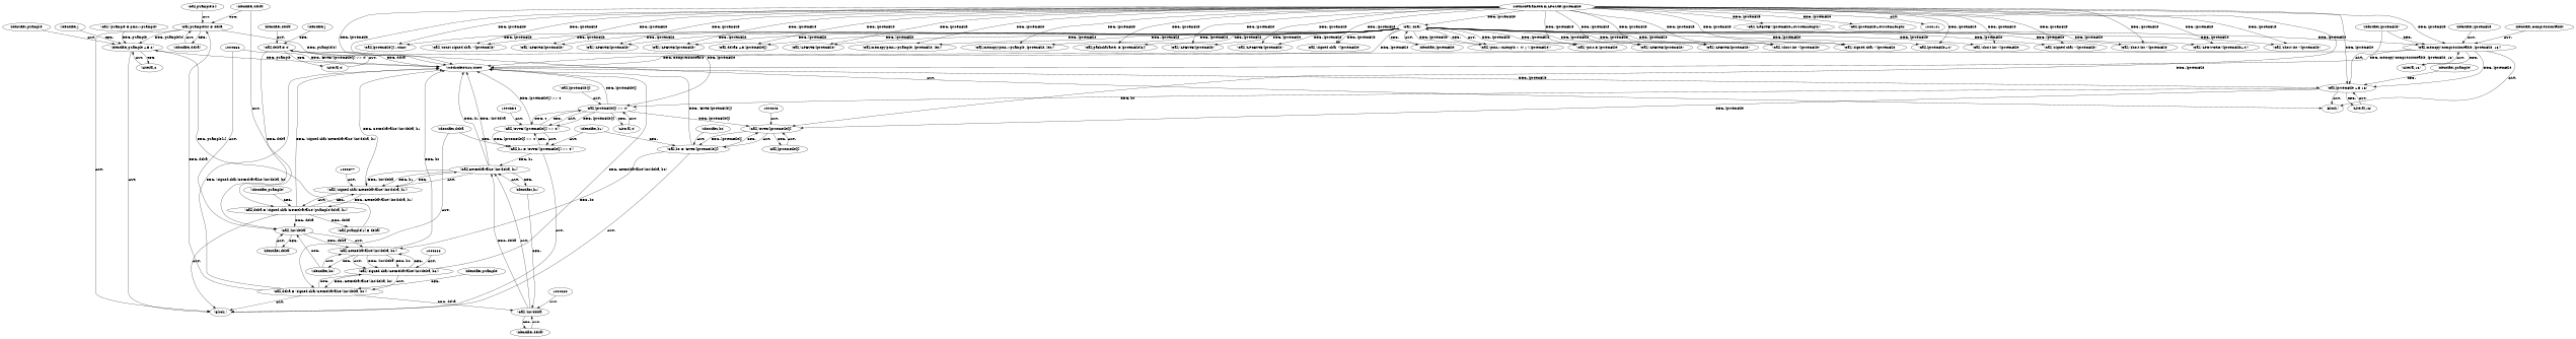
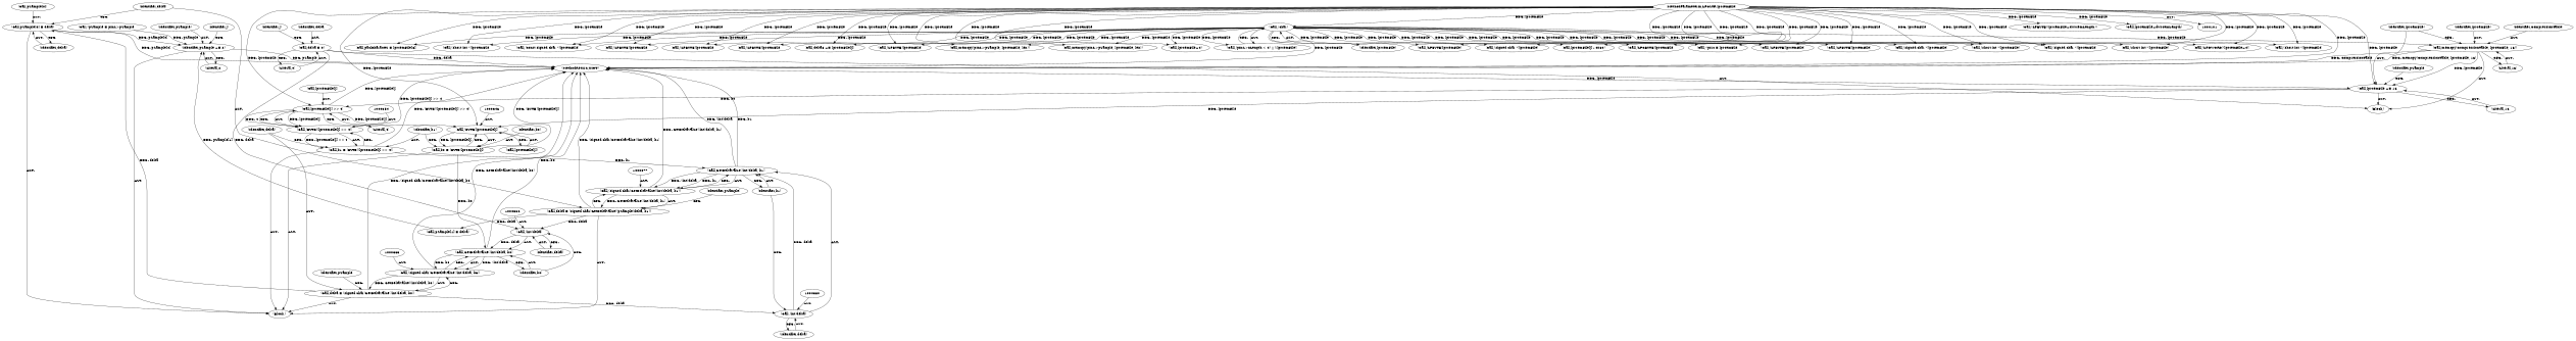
  digraph {
    n1 [label="(Call,pSample[0] = delta)"]
    n2 [label="(Identifier,pSample += 2)"]
    n3 [label="(MethodReturn,UINT)"]
    n4 [label="(Identifier,delta)"]
    n5 [label="(Block,)"]
    n6 [label="(Literal,2)"]
    n7 [label="(Call,lpMemFile += 16)"]
    n8 [label="(Call,delta = (signed char)GetDeltaValue((int)delta, b0))"]
    n9 [label="(Call,(signed char)GetDeltaValue((int)delta, b6))"]
    n10 [label="(Call,(int)delta)"]
    n11 [label="(Call,GetDeltaValue((int)delta, b0))"]
    n12 [label="(Call,GetDeltaValue((int)delta, b1))"]
    n13 [label="(Identifier,delta)"]
    n14 [label="(Identifier,b0)"]
    n15 [label="(Call,(int)delta)"]
    n16 [label="(Identifier,delta)"]
    n17 [label="(Call,delta = 0)"]
    n18 [label="(Literal,0)"]
    n19 [label="(Block,)"]
    n20 [label="(Call,delta = (signed char)GetDeltaValue((pSample)delta, b1))"]
    n21 [label="(Call,(signed char)GetDeltaValue((int)delta, b1))"]
    n22 [label="(Call,pSample[1] = delta)"]
    n23 [label="(Identifier,b1)"]
    n24 [label="(Call,b1 = (BYTE)(lpMemFile[j] >> 4))"]
    n25 [label="(Call,(BYTE)(lpMemFile[j] >> 4))"]
    n26 [label="(Call,lpMemFile[j] >> 4)"]
    n27 [label="(Call,(BYTE)lpMemFile[j])"]
    n28 [label="(Literal,4)"]
    n29 [label="(Call,b0 = (BYTE)lpMemFile[j])"]
    n30 [label="(Call,lpMemFile[j])"]
    n31 [label="(Literal,16)"]
    n32 [label="(Call,memcpy(CompressionTable, lpMemFile, 16))"]
    n33 [label="(Literal,16)"]
    n34 [label="(Call,!char)"]
    n35 [label="(Call,(const signed char *)lpMemFile)"]
    n36 [label="(Call,(LPBYTE)lpMemFile)"]
    n37 [label="(Call,delta8 += lpMemFile[j])"]
    n38 [label="(Call,(LPBYTE)lpMemFile)"]
    n39 [label="(Call,memcpy(pIns->pSample, lpMemFile, len))"]
    n40 [label="(Call,memcpy(pIns->pSample, lpMemFile, len))"]
    n41 [label="(Call,packcharacter = lpMemFile[8])"]
    n42 [label="(Call,(short int *)lpMemFile)"]
    n43 [label="(Call,lpMemFile+4)"]
    n44 [label="(Call,lpMemFile[j] - 0x80)"]
    n45 [label="(Call,(LPBYTE)lpMemFile)"]
    n46 [label="(Call,(LPBYTE)lpMemFile)"]
    n47 [label="(Call,(LPBYTE)lpMemFile)"]
    n48 [label="(Identifier,lpMemFile)"]
    n49 [label="(Call,(signed char *)lpMemFile)"]
    n50 [label="(Call,*psrc = lpMemFile)"]
    n51 [label="(Call,(LPBYTE)lpMemFile)"]
    n52 [label="(Call,(LPBYTE)lpMemFile)"]
    n53 [label="(Call,(signed char *)lpMemFile)"]
    n54 [label="(Call,(short int *)lpMemFile)"]
    n55 [label="(Call,(signed char *)lpMemFile)"]
    n56 [label="(Call,(short int *)lpMemFile)"]
    n57 [label="(Call,(LPDWORD)(lpMemFile+4))"]
    n58 [label="(Call,(pIns->nLength < 4) || (!lpMemFile))"]
    n59 [label="(Call,(short int *)lpMemFile)"]
    n60 [label="(Call,(LPCBYTE)lpMemFile)"]
    n61 [label="(MethodParameterIn,LPCSTR lpMemFile)"]
    n62 [label="(Call,(LPBYTE)(lpMemFile+dwMemLength))"]
    n63 [label="(Call,lpMemFile+dwMemLength)"]
    1000101
    n65 [label="(Identifier,j)"]
    n66 [label="(Identifier,delta)"]
    n67 [label="(Identifier,pSample)"]
    n68 [label="(Identifier,b1)"]
    n69 [label="(Identifier,delta)"]
    n70 [label="(Call,lpMemFile[j])"]
    n71 [label="(Identifier,lpMemFile)"]
    n72 [label="(Identifier,pSample)"]
    n73 [label="(Call,*pSample = pIns->pSample)"]
    n74 [label="(Identifier,pSample)"]
    n75 [label="(Call,pSample[0])"]
    n76 [label="(Identifier,b0)"]
    n77 [label="(Identifier,delta)"]
    n78 [label="(Identifier,pSample)"]
    n79 [label="(Identifier,CompressionTable)"]
    n80 [label="(Identifier,j)"]
    n81 [label="(Identifier,lpMemFile)"]
    1000363
    1000366
    1000377
    1000380
    1000354
    1000346
    n1 -> n2 [label="DDG: pSample[0]"]
    n1 -> n3 [label="DDG: pSample[0]"]
    n1 -> n4 [label="CFG: "]
    n1 -> n5 [label="AST: "]
    n2 -> n3 [label="DDG: pSample"]
    n2 -> n5 [label="AST: "]
    n2 -> n6 [label="CFG: "]
    n3 -> n7 [label="DDG: lpMemFile"]
    n4 -> n1 [label="AST: "]
    n6 -> n2 [label="AST: "]
    n7 -> n19 [label="AST: "]
    n7 -> n26 [label="DDG: b0"]
    n7 -> n27 [label="DDG: lpMemFile"]
    n7 -> n31 [label="CFG: "]
    n8 -> n1 [label="DDG: delta"]
    n8 -> n3 [label="DDG: (signed char)GetDeltaValue((int)delta, b0)"]
    n8 -> n5 [label="AST: "]
    n8 -> n9 [label="CFG: "]
    n8 -> n10 [label="DDG: delta"]
    n9 -> n3 [label="DDG: GetDeltaValue((int)delta, b0)"]
    n9 -> n8 [label="AST: "]
    n9 -> n8 [label="DDG: GetDeltaValue((int)delta, b0)"]
    n9 -> n11 [label="CFG: "]
    n10 -> n12 [label="AST: "]
    n10 -> n12 [label="DDG: delta"]
    n10 -> n13 [label="CFG: "]
    n11 -> n3 [label="DDG: b0"]
    n11 -> n9 [label="AST: "]
    n11 -> n9 [label="DDG: (int)delta"]
    n11 -> n9 [label="DDG: b0"]
    n11 -> n14 [label="CFG: "]
    n12 -> n3 [label="DDG: (int)delta"]
    n12 -> n3 [label="DDG: b1"]
    n12 -> n21 [label="AST: "]
    n12 -> n21 [label="DDG: (int)delta"]
    n12 -> n21 [label="DDG: b1"]
    n12 -> n23 [label="CFG: "]
    n13 -> n10 [label="AST: "]
    n14 -> n11 [label="AST: "]
    n14 -> n15 [label="CFG: "]
    n15 -> n11 [label="AST: "]
    n15 -> n11 [label="DDG: delta"]
    n15 -> n16 [label="CFG: "]
    n16 -> n15 [label="AST: "]
    n17 -> n3 [label="DDG: delta"]
    n17 -> n15 [label="DDG: delta"]
    n17 -> n18 [label="CFG: "]
    n17 -> n19 [label="AST: "]
    n18 -> n17 [label="AST: "]
    n20 -> n3 [label="DDG: (signed char)GetDeltaValue((int)delta, b1)"]
    n20 -> n5 [label="AST: "]
    n20 -> n15 [label="DDG: delta"]
    n20 -> n21 [label="CFG: "]
    n20 -> n22 [label="DDG: delta"]
    n21 -> n3 [label="DDG: GetDeltaValue((int)delta, b1)"]
-   n21 -> n12 [label="DDG: "]
+   n21 -> n12 [label="CFG: "]
    n21 -> n20 [label="AST: "]
    n21 -> n20 [label="DDG: GetDeltaValue((int)delta, b1)"]
    n22 -> n2 [label="DDG: pSample[1]"]
    n23 -> n10 [label="CFG: "]
    n23 -> n12 [label="AST: "]
-   1000366 -> n3 [label="DDG: (BYTE)(lpMemFile[j] >> 4)"]
+   n24 -> n3 [label="DDG: (BYTE)(lpMemFile[j] >> 4)"]
    n24 -> n5 [label="AST: "]
    n24 -> n12 [label="DDG: b1"]
    n24 -> n25 [label="CFG: "]
    n25 -> n3 [label="DDG: lpMemFile[j] >> 4"]
    n25 -> n24 [label="AST: "]
    n25 -> n24 [label="DDG: lpMemFile[j] >> 4"]
    n25 -> n26 [label="CFG: "]
    n26 -> n3 [label="DDG: lpMemFile[j]"]
    n26 -> n25 [label="AST: "]
    n26 -> n25 [label="DDG: lpMemFile[j]"]
    n26 -> n25 [label="DDG: 4"]
    n26 -> n27 [label="DDG: lpMemFile[j]"]
    n26 -> n28 [label="CFG: "]
    n27 -> n29 [label="AST: "]
    n27 -> n29 [label="DDG: lpMemFile[j]"]
    n27 -> n30 [label="CFG: "]
    n28 -> n26 [label="AST: "]
    n29 -> n3 [label="DDG: (BYTE)lpMemFile[j]"]
    n29 -> n5 [label="AST: "]
    n29 -> n11 [label="DDG: b0"]
    n29 -> n27 [label="CFG: "]
    n30 -> n27 [label="AST: "]
    n31 -> n7 [label="AST: "]
    n32 -> n3 [label="DDG: CompressionTable"]
    n32 -> n3 [label="DDG: memcpy(CompressionTable, lpMemFile, 16)"]
    n32 -> n7 [label="DDG: lpMemFile"]
    n32 -> n19 [label="AST: "]
    n32 -> n33 [label="CFG: "]
    n33 -> n32 [label="AST: "]
    n34 -> n3 [label="DDG: lpMemFile"]
    n34 -> n32 [label="DDG: lpMemFile"]
    n34 -> n35 [label="DDG: lpMemFile"]
    n34 -> n36 [label="DDG: lpMemFile"]
    n34 -> n37 [label="DDG: lpMemFile"]
    n34 -> n38 [label="DDG: lpMemFile"]
    n34 -> n39 [label="DDG: lpMemFile"]
    n34 -> n40 [label="DDG: lpMemFile"]
-   n34 -> n41 [label="CFG: lpMemFile"]
+   n34 -> n41 [label="DDG: lpMemFile"]
    n34 -> n42 [label="DDG: lpMemFile"]
    n34 -> n43 [label="DDG: lpMemFile"]
    n34 -> n44 [label="DDG: lpMemFile"]
    n34 -> n45 [label="DDG: lpMemFile"]
    n34 -> n46 [label="DDG: lpMemFile"]
    n34 -> n47 [label="DDG: lpMemFile"]
    n34 -> n48 [label="CFG: "]
    n34 -> n49 [label="DDG: lpMemFile"]
    n34 -> n50 [label="DDG: lpMemFile"]
    n34 -> n51 [label="DDG: lpMemFile"]
    n34 -> n52 [label="DDG: lpMemFile"]
    n34 -> n53 [label="DDG: lpMemFile"]
    n34 -> n54 [label="DDG: lpMemFile"]
    n34 -> n55 [label="DDG: lpMemFile"]
    n34 -> n56 [label="DDG: lpMemFile"]
    n34 -> n57 [label="DDG: lpMemFile"]
    n34 -> n58 [label="AST: "]
    n34 -> n58 [label="DDG: lpMemFile"]
    n34 -> n59 [label="DDG: lpMemFile"]
    n34 -> n60 [label="DDG: lpMemFile"]
    n48 -> n34 [label="AST: "]
    n58 -> n34 [label="CFG: "]
    n61 -> n3 [label="DDG: lpMemFile"]
    n61 -> n7 [label="DDG: lpMemFile"]
    n61 -> n26 [label="DDG: lpMemFile"]
    n61 -> n27 [label="DDG: lpMemFile"]
-   n61 -> n32 [label="DDG: lpMemFile"]
    n61 -> n34 [label="DDG: lpMemFile"]
    n61 -> n35 [label="DDG: lpMemFile"]
    n61 -> n36 [label="DDG: lpMemFile"]
    n61 -> n37 [label="DDG: lpMemFile"]
    n61 -> n38 [label="DDG: lpMemFile"]
    n61 -> n39 [label="DDG: lpMemFile"]
    n61 -> n40 [label="DDG: lpMemFile"]
    n61 -> n41 [label="DDG: lpMemFile"]
    n61 -> n42 [label="DDG: lpMemFile"]
    n61 -> n43 [label="DDG: lpMemFile"]
    n61 -> n44 [label="DDG: lpMemFile"]
    n61 -> n45 [label="DDG: lpMemFile"]
    n61 -> n46 [label="DDG: lpMemFile"]
    n61 -> n47 [label="DDG: lpMemFile"]
    n61 -> n49 [label="DDG: lpMemFile"]
    n61 -> n50 [label="DDG: lpMemFile"]
    n61 -> n51 [label="DDG: lpMemFile"]
    n61 -> n52 [label="DDG: lpMemFile"]
    n61 -> n53 [label="DDG: lpMemFile"]
    n61 -> n54 [label="DDG: lpMemFile"]
    n61 -> n55 [label="DDG: lpMemFile"]
    n61 -> n56 [label="DDG: lpMemFile"]
    n61 -> n57 [label="DDG: lpMemFile"]
    n61 -> n59 [label="DDG: lpMemFile"]
    n61 -> n60 [label="DDG: lpMemFile"]
    n61 -> n62 [label="DDG: lpMemFile"]
    n61 -> n63 [label="DDG: lpMemFile"]
    n61 -> 1000101 [label="AST: "]
    n65 -> n2 [label="CFG: "]
    n66 -> n1 [label="CFG: "]
    n66 -> n20 [label="AST: "]
    n67 -> n8 [label="CFG: "]
    n68 -> n24 [label="AST: "]
    n68 -> n29 [label="CFG: "]
    n69 -> n8 [label="AST: "]
    n69 -> n24 [label="CFG: "]
    n70 -> n26 [label="AST: "]
    n71 -> n7 [label="AST: "]
    n71 -> n32 [label="CFG: "]
    n72 -> n7 [label="CFG: "]
    n73 -> n2 [label="DDG: pSample"]
    n74 -> n2 [label="AST: "]
    n75 -> n1 [label="AST: "]
    n76 -> n29 [label="AST: "]
    n77 -> n17 [label="AST: "]
    n78 -> n20 [label="CFG: "]
    n79 -> n32 [label="AST: "]
    n80 -> n17 [label="CFG: "]
    n81 -> n32 [label="AST: "]
    1000363 -> n9 [label="AST: "]
    1000366 -> n15 [label="AST: "]
    1000377 -> n21 [label="AST: "]
    1000380 -> n10 [label="AST: "]
    1000354 -> n25 [label="AST: "]
    1000346 -> n27 [label="AST: "]
  }
